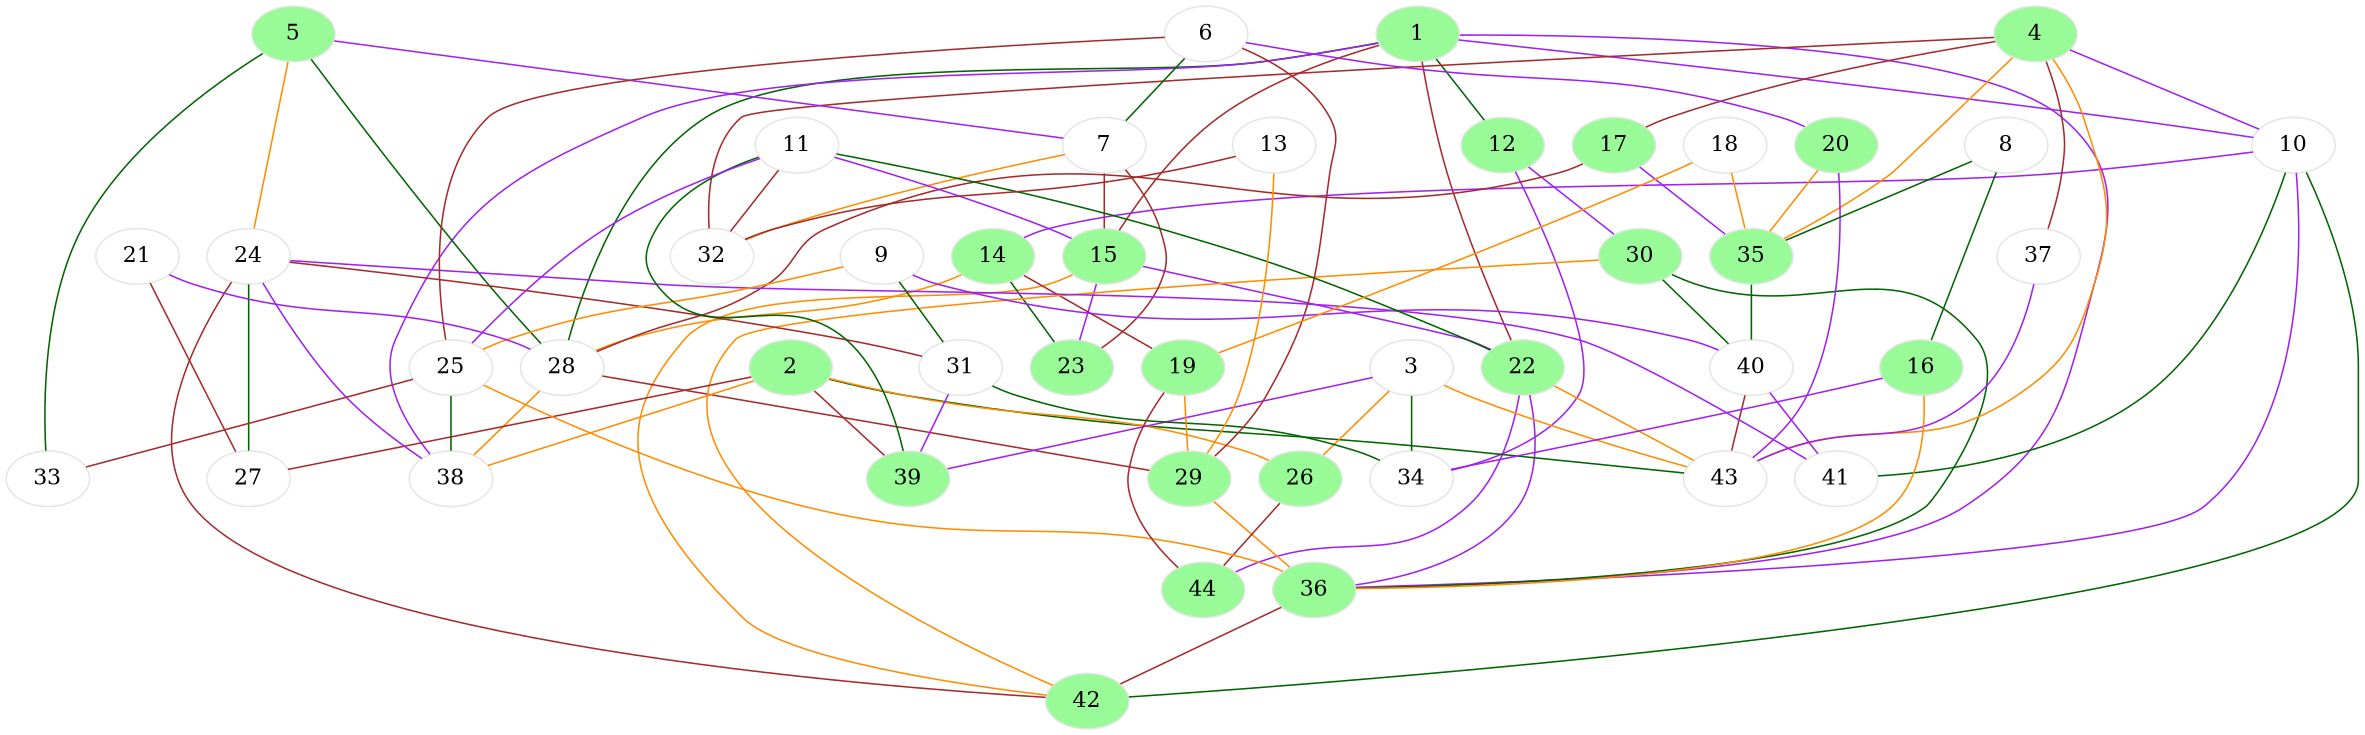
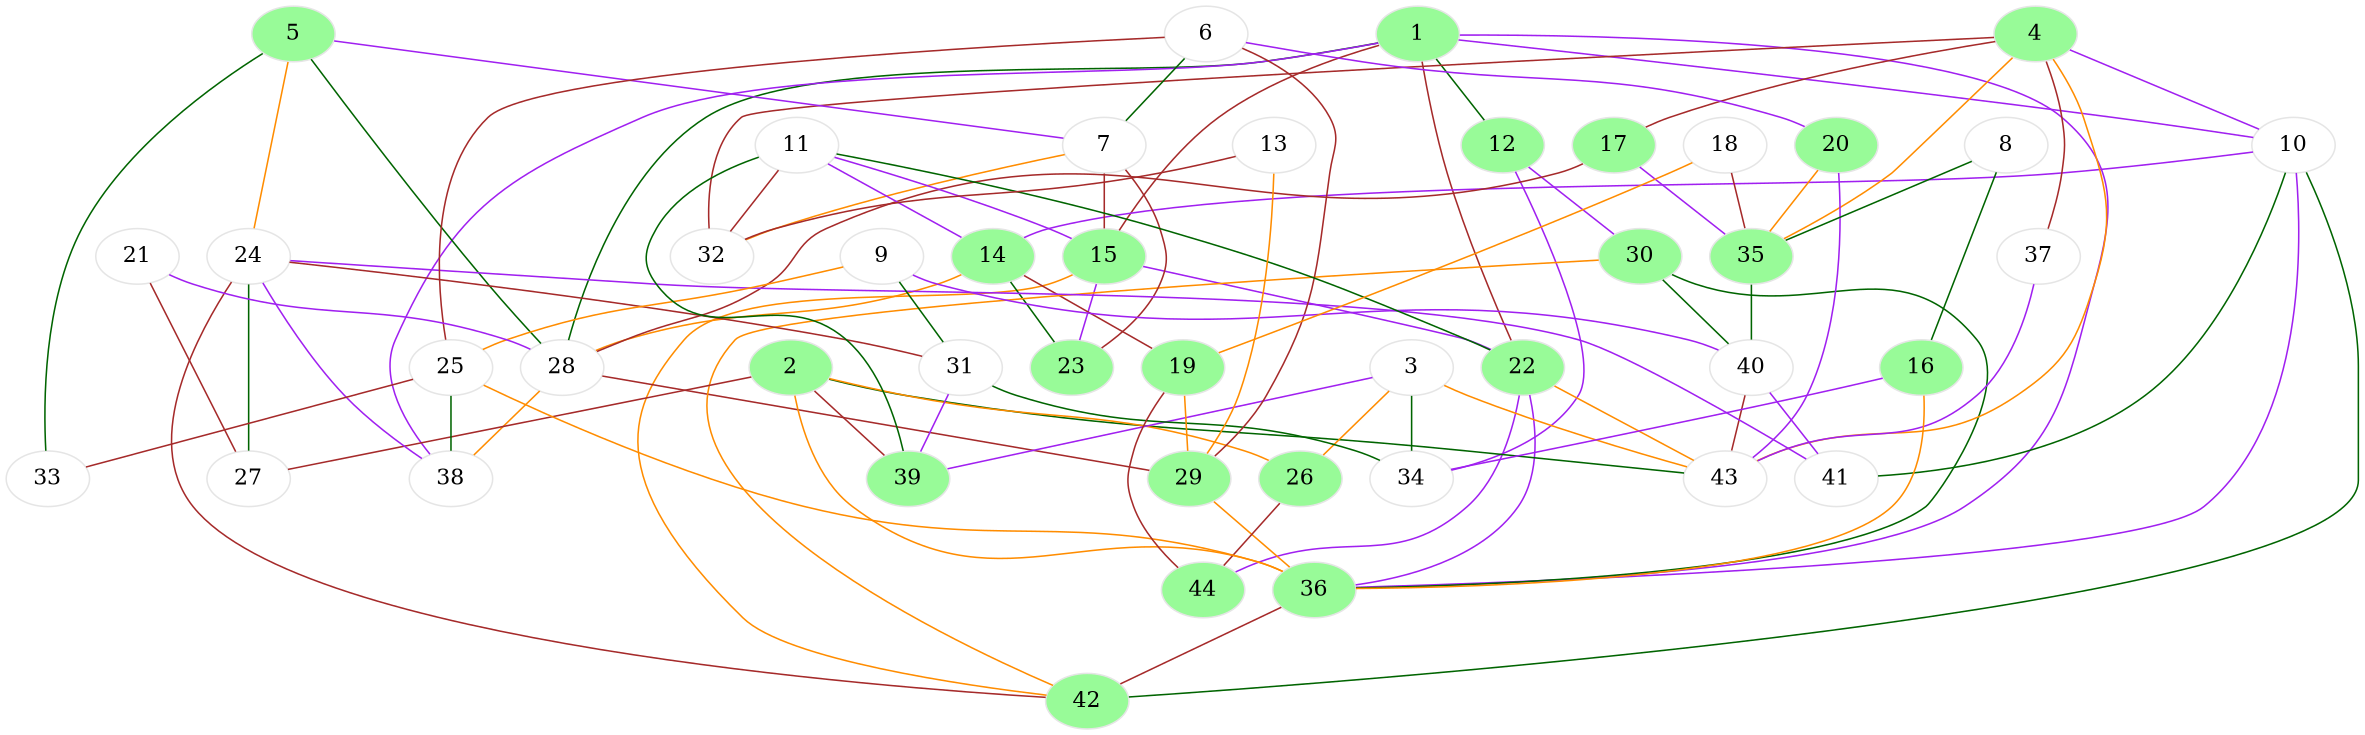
  graph {
    node [color=gray90 fillcolor=white style=filled]
    edge [color=purple weight=1.0]
    1 [fillcolor=palegreen]
    10
    12 [fillcolor=palegreen]
    15 [fillcolor=palegreen]
    22 [fillcolor=palegreen]
    28
    36 [fillcolor=palegreen]
    38
    14 [fillcolor=palegreen]
    41
    42 [fillcolor=palegreen]
    34
    30 [fillcolor=palegreen]
    23 [fillcolor=palegreen]
    43
    44 [fillcolor=palegreen]
    29 [fillcolor=palegreen]
    2 [fillcolor=palegreen]
    27
    39 [fillcolor=palegreen]
    26 [fillcolor=palegreen]
    3
    4 [fillcolor=palegreen]
    17 [fillcolor=palegreen]
    32
    35 [fillcolor=palegreen]
    37
    40
    5 [fillcolor=palegreen]
    7
    24
    33
    31
    6
    20 [fillcolor=palegreen]
    25
    8
    16 [fillcolor=palegreen]
    9
    19 [fillcolor=palegreen]
    11
    13
    18
    21
    1 -- 10
    1 -- 12 [color=darkgreen]
    1 -- 15 [color=brown]
    1 -- 22 [color=brown]
    1 -- 28 [color=darkgreen]
    1 -- 36
    1 -- 38
    10 -- 36
    10 -- 14
    10 -- 41 [color=darkgreen]
    10 -- 42 [color=darkgreen]
    12 -- 34
    12 -- 30
    15 -- 22
    15 -- 42 [color=darkorange]
    15 -- 23
    22 -- 36
    22 -- 43 [color=darkorange]
    22 -- 44
    28 -- 38 [color=darkorange]
    28 -- 29 [color=brown]
    36 -- 42 [color=brown weight=2.0]
    14 -- 28 [color=darkorange]
    14 -- 23 [color=darkgreen]
    14 -- 19 [color=brown]
    30 -- 36 [color=darkgreen]
    30 -- 42 [color=darkorange]
    30 -- 40 [color=darkgreen]
    29 -- 36 [color=darkorange]
-   2 -- 38 [color=darkorange]
+   2 -- 36 [color=darkorange]
    2 -- 43 [color=darkgreen]
    2 -- 27 [color=brown]
    2 -- 39 [color=brown]
    2 -- 26 [color=darkorange weight=2.0]
    26 -- 44 [color=brown]
    3 -- 34 [color=darkgreen]
    3 -- 43 [color=darkorange]
    3 -- 39
    3 -- 26 [color=darkorange]
    4 -- 10
    4 -- 43 [color=darkorange]
    4 -- 17 [color=brown]
    4 -- 32 [color=brown]
    4 -- 35 [color=darkorange]
    4 -- 37 [color=brown]
    17 -- 28 [color=brown]
    17 -- 35
    35 -- 40 [color=darkgreen]
    37 -- 43
    40 -- 41
    40 -- 43 [color=brown weight=2.0]
    5 -- 28 [color=darkgreen]
    5 -- 7
    5 -- 24 [color=darkorange]
    5 -- 33 [color=darkgreen]
    7 -- 15 [color=brown weight=2.0]
    7 -- 23 [color=brown]
    7 -- 32 [color=darkorange]
    24 -- 38
    24 -- 41
    24 -- 42 [color=brown]
    24 -- 27 [color=darkgreen weight=3.0]
    24 -- 31 [color=brown]
    31 -- 34 [color=darkgreen]
    31 -- 39
    6 -- 29 [color=brown]
    6 -- 7 [color=darkgreen]
    6 -- 20
    6 -- 25 [color=brown]
    20 -- 43
    20 -- 35 [color=darkorange]
    25 -- 36 [color=darkorange weight=2.0]
    25 -- 38 [color=darkgreen]
    25 -- 33 [color=brown weight=2.0]
    8 -- 35 [color=darkgreen weight=2.0]
    8 -- 16 [color=darkgreen]
    16 -- 36 [color=darkorange]
    16 -- 34
    9 -- 40
    9 -- 31 [color=darkgreen]
    9 -- 25 [color=darkorange]
    19 -- 44 [color=brown]
    19 -- 29 [color=darkorange]
    11 -- 15
    11 -- 22 [color=darkgreen]
-   11 -- 25
+   11 -- 14
    11 -- 39 [color=darkgreen weight=2.0]
    11 -- 32 [color=brown]
    13 -- 29 [color=darkorange]
    13 -- 32 [color=brown]
-   18 -- 35 [color=darkorange]
+   18 -- 35 [color=brown]
    18 -- 19 [color=darkorange]
    21 -- 28
    21 -- 27 [color=brown]
  }
